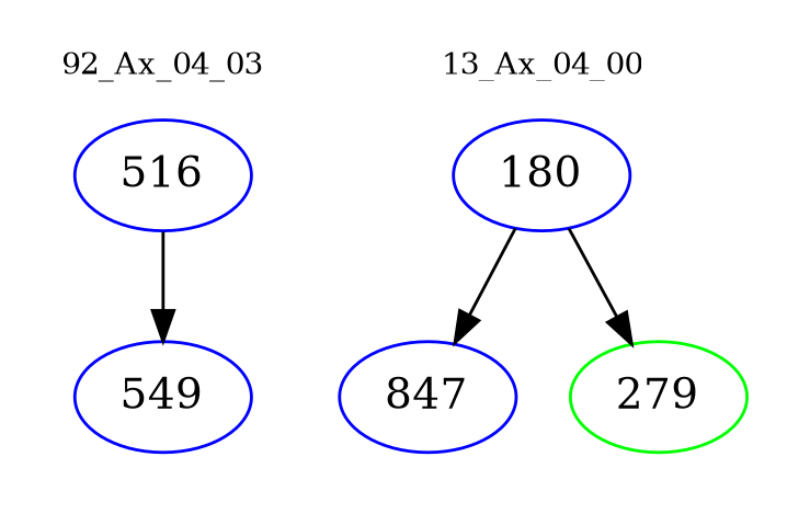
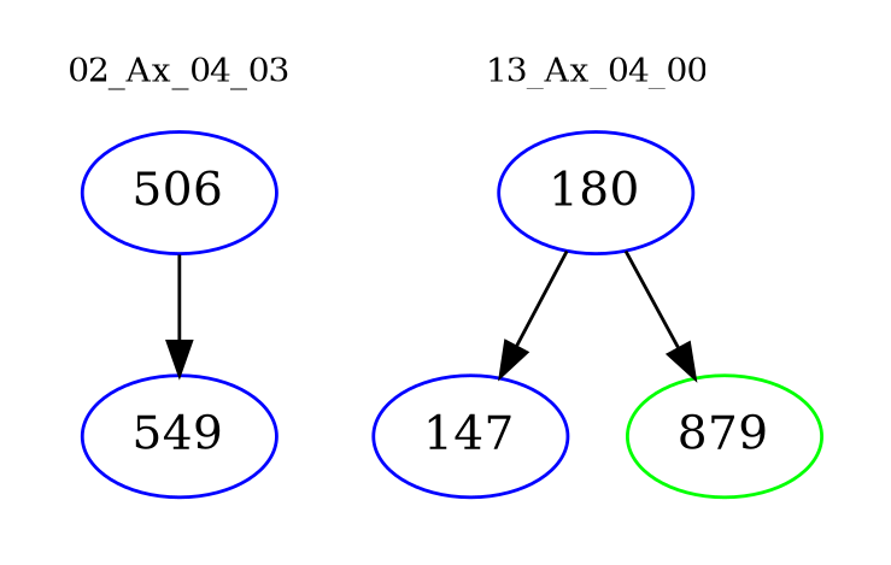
  digraph {
    node [color=blue]
    edge [color=black]
-   n1 [label=516]
+   n1 [label=506]
    n2 [label=549]
    n3 [label=180]
-   n4 [label=847]
-   n5 [color=green label=279]
+   n4 [label=147]
+   n5 [color=green label=879]
    subgraph cluster_1 {
      color=white
      fontsize=10
-     label="92_Ax_04_03"
+     label="02_Ax_04_03"
      n1
      n2
    }
    subgraph cluster_2 {
      color=white
      fontsize=10
      label="13_Ax_04_00"
      n3
      n4
      n5
    }
    n1 -> n2
    n3 -> n4
    n3 -> n5
  }
